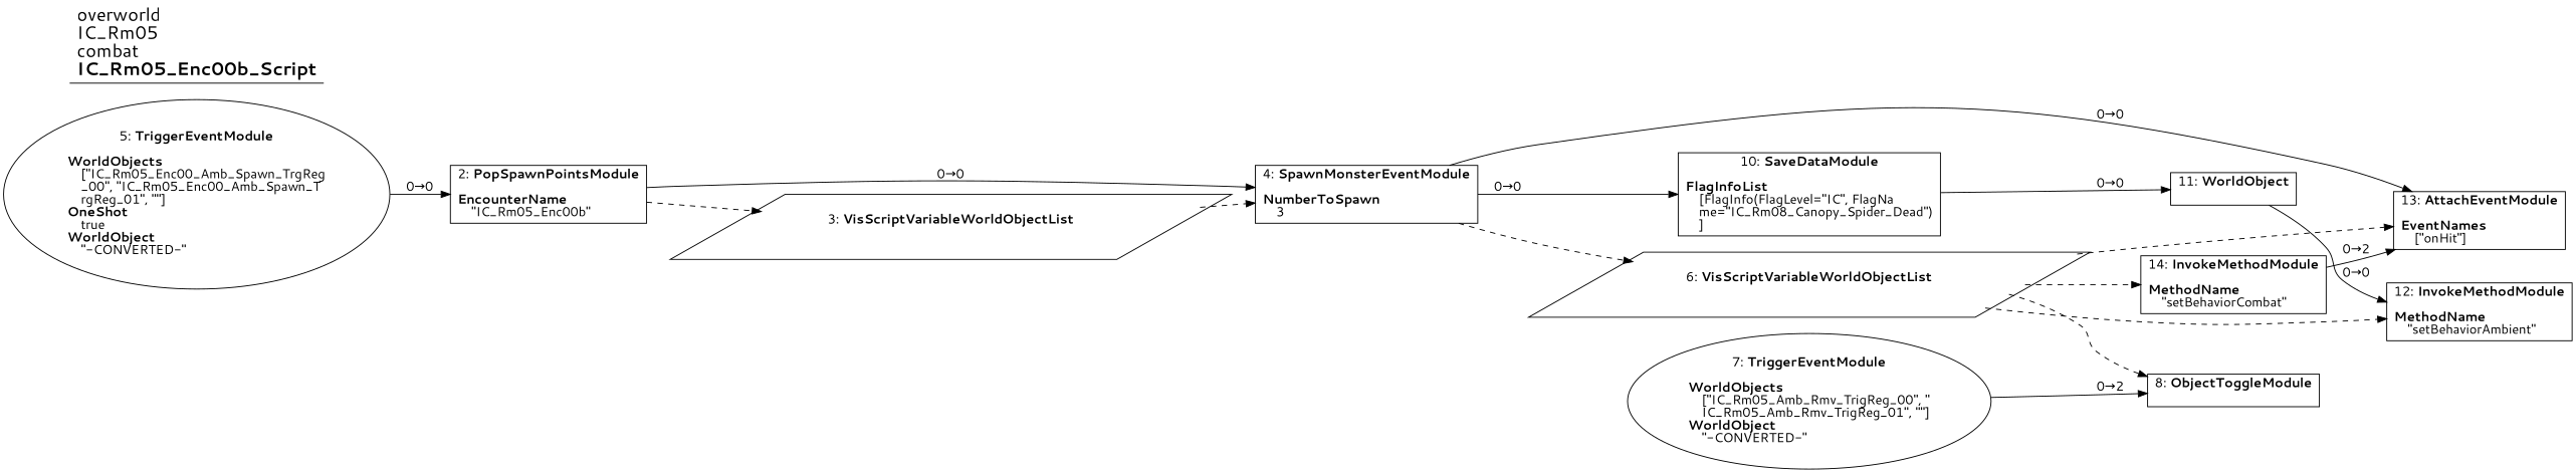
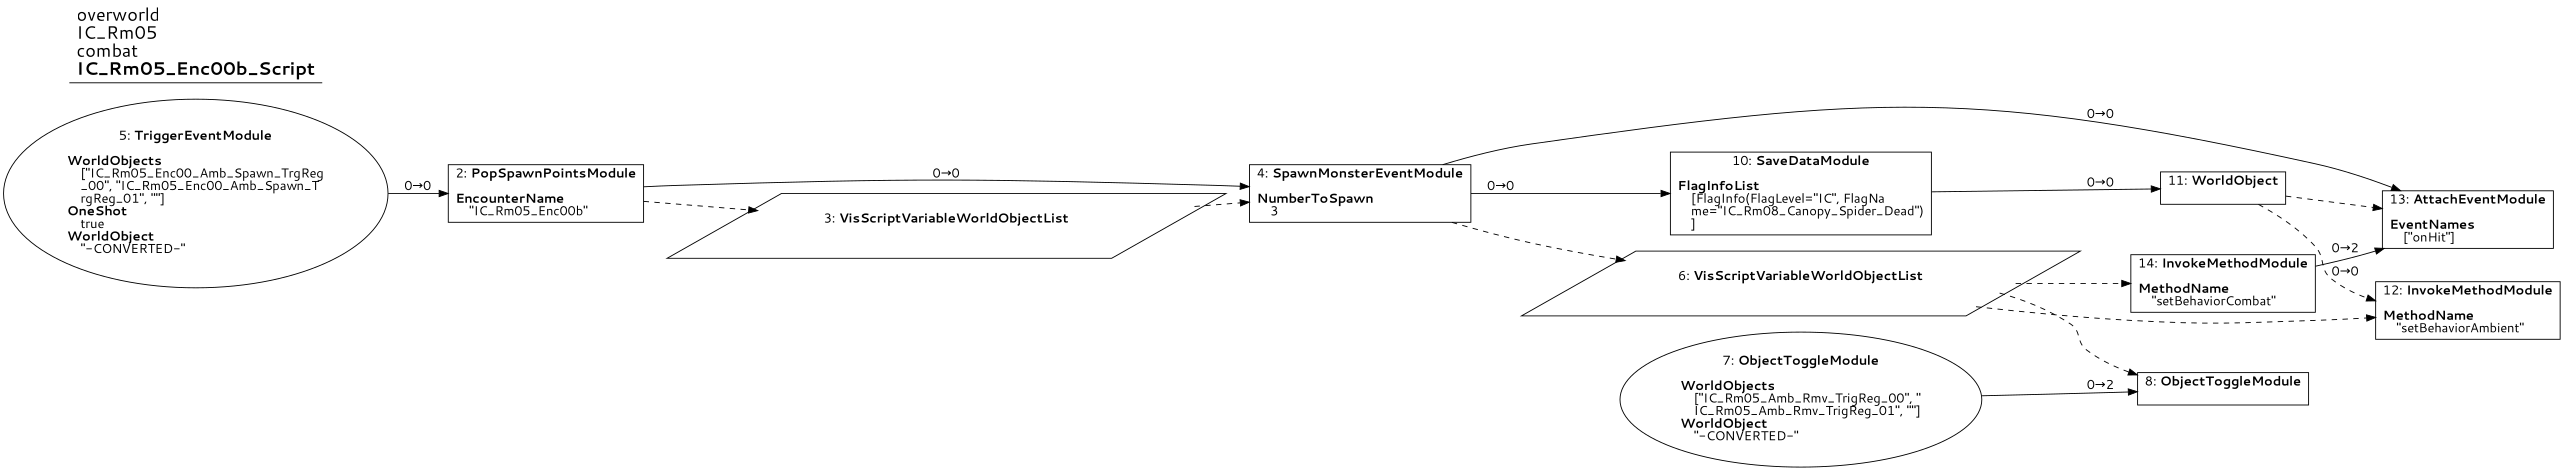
  digraph {
    fontname="Segoe UI"
    rankdir=LR
    splines=spline
    node [fontname="Segoe UI" shape=box]
    edge [fontname="Segoe UI"]
    n1 [label=<2: <b>PopSpawnPointsModule</b><br/><br/><b>EncounterName</b><br align="left"/>    &quot;IC_Rm05_Enc00b&quot;<br align="left"/>>]
    n2 [label=<4: <b>SpawnMonsterEventModule</b><br/><br/><b>NumberToSpawn</b><br align="left"/>    3<br align="left"/>>]
    n3 [label=<3: <b>VisScriptVariableWorldObjectList</b><br/><br/>> shape=parallelogram]
    n4 [label=<10: <b>SaveDataModule</b><br/><br/><b>FlagInfoList</b><br align="left"/>    [FlagInfo(FlagLevel=&quot;IC&quot;, FlagNa<br align="left"/>    me=&quot;IC_Rm08_Canopy_Spider_Dead&quot;)<br align="left"/>    ]<br align="left"/>>]
    n5 [label=<13: <b>AttachEventModule</b><br/><br/><b>EventNames</b><br align="left"/>    [&quot;onHit&quot;]<br align="left"/>>]
    n6 [label=<6: <b>VisScriptVariableWorldObjectList</b><br/><br/>> shape=parallelogram]
    n7 [label=<11: <b>WorldObject</b><br/><br/>>]
    n8 [label=<14: <b>InvokeMethodModule</b><br/><br/><b>MethodName</b><br align="left"/>    &quot;setBehaviorCombat&quot;<br align="left"/>>]
    n9 [label=<8: <b>ObjectToggleModule</b><br/><br/>>]
    n10 [label=<12: <b>InvokeMethodModule</b><br/><br/><b>MethodName</b><br align="left"/>    &quot;setBehaviorAmbient&quot;<br align="left"/>>]
    n11 [label=<5: <b>TriggerEventModule</b><br/><br/><b>WorldObjects</b><br align="left"/>    [&quot;IC_Rm05_Enc00_Amb_Spawn_TrgReg<br align="left"/>    _00&quot;, &quot;IC_Rm05_Enc00_Amb_Spawn_T<br align="left"/>    rgReg_01&quot;, &quot;&quot;]<br align="left"/><b>OneShot</b><br align="left"/>    true<br align="left"/><b>WorldObject</b><br align="left"/>    &quot;-CONVERTED-&quot;<br align="left"/>> shape=oval]
-   n12 [label=<7: <b>TriggerEventModule</b><br/><br/><b>WorldObjects</b><br align="left"/>    [&quot;IC_Rm05_Amb_Rmv_TrigReg_00&quot;, &quot;<br align="left"/>    IC_Rm05_Amb_Rmv_TrigReg_01&quot;, &quot;&quot;]<br align="left"/><b>WorldObject</b><br align="left"/>    &quot;-CONVERTED-&quot;<br align="left"/>> shape=oval]
+   n12 [label=<7: <b>ObjectToggleModule</b><br/><br/><b>WorldObjects</b><br align="left"/>    [&quot;IC_Rm05_Amb_Rmv_TrigReg_00&quot;, &quot;<br align="left"/>    IC_Rm05_Amb_Rmv_TrigReg_01&quot;, &quot;&quot;]<br align="left"/><b>WorldObject</b><br align="left"/>    &quot;-CONVERTED-&quot;<br align="left"/>> shape=oval]
    n13 [label=<<font point-size="20">overworld<br align="left"/>IC_Rm05<br align="left"/>combat<br align="left"/><b>IC_Rm05_Enc00b_Script</b><br align="left"/></font>> shape=underline]
    n1 -> n2 [label="0→0"]
    n1 -> n3 [style=dashed]
    n2 -> n4 [label="0→0"]
    n2 -> n5 [label="0→0"]
    n2 -> n6 [style=dashed]
    n3 -> n2 [style=dashed]
    n4 -> n7 [label="0→0"]
-   n6 -> n5 [style=dashed]
+   n7 -> n5 [style=dashed]
    n6 -> n8 [style=dashed]
    n6 -> n9 [style=dashed]
    n6 -> n10 [style=dashed]
-   n7 -> n10 [label="0→0"]
+   n7 -> n10 [label="0→0" style=dashed]
    n8 -> n5 [label="0→2"]
    n11 -> n1 [label="0→0"]
    n12 -> n9 [label="0→2"]
  }
